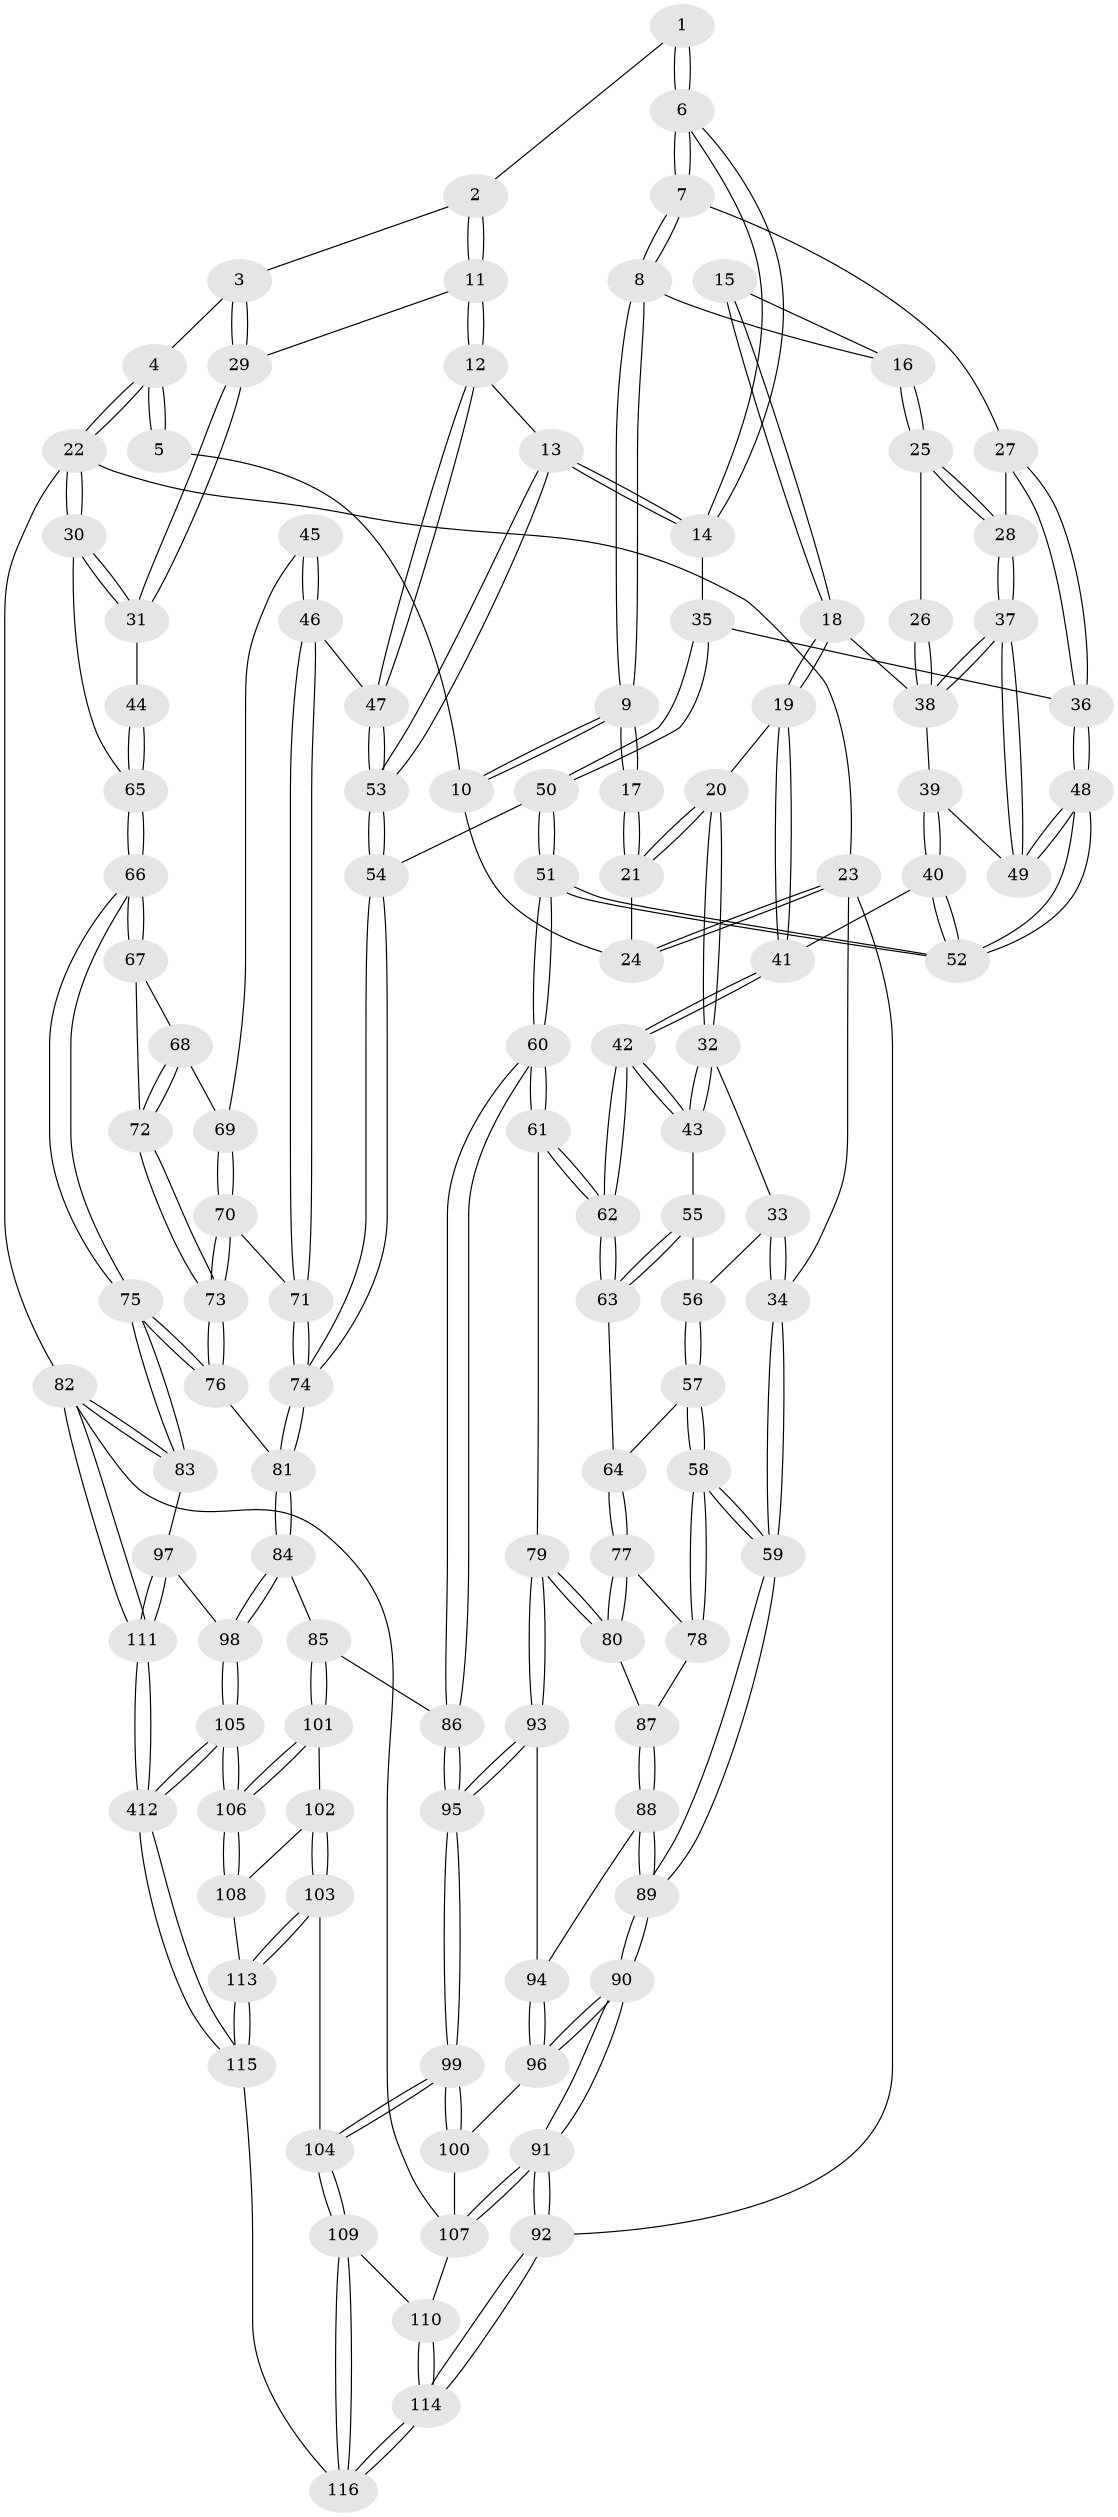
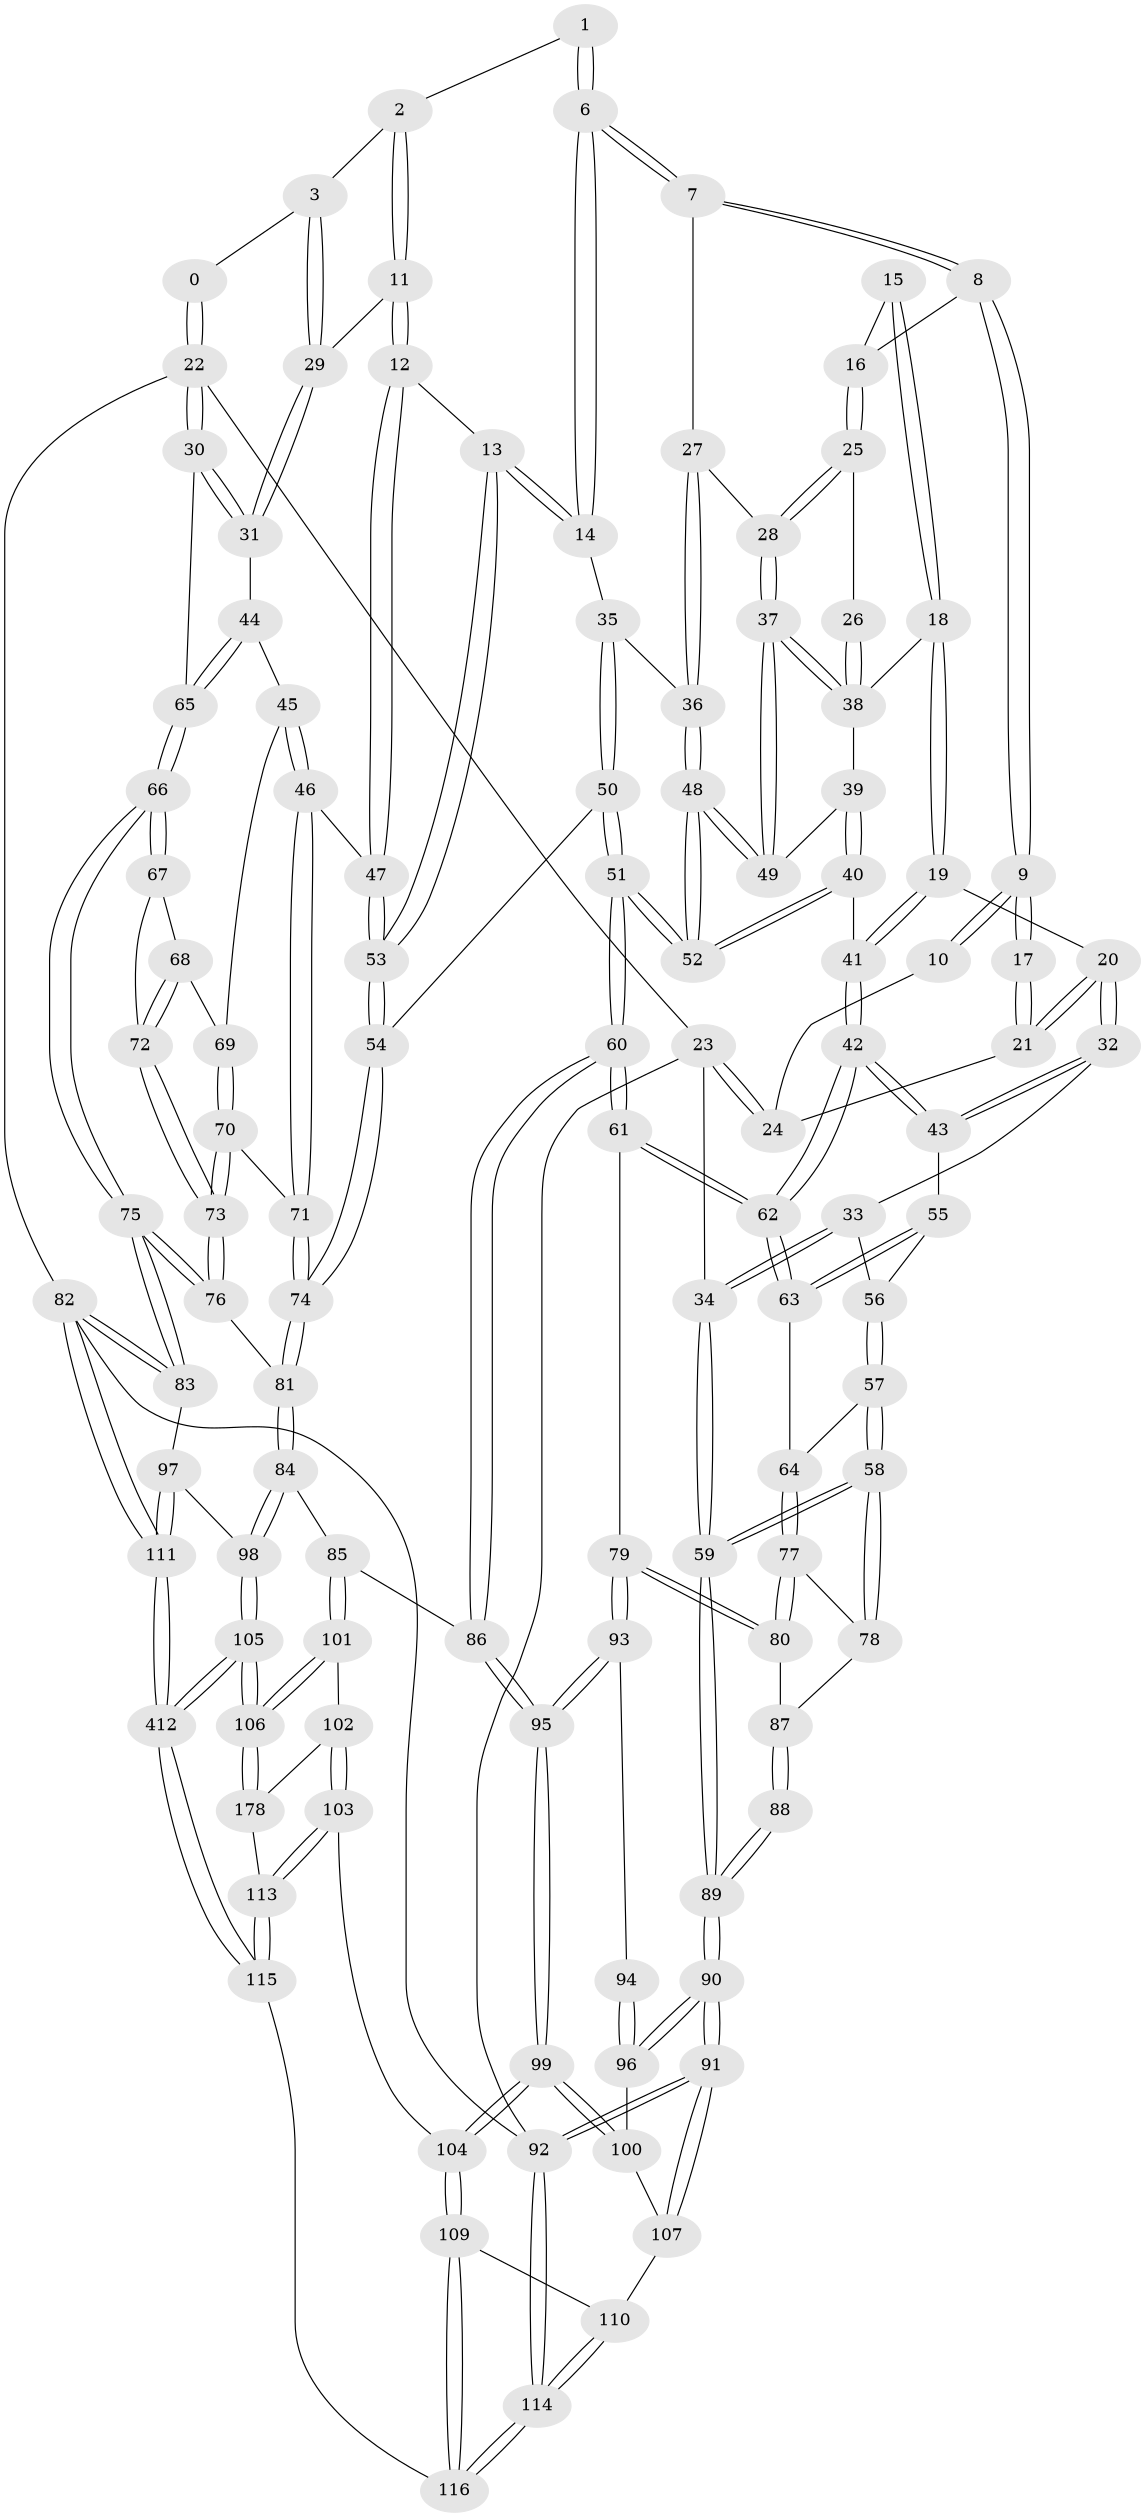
  graph {
    node [color=gray90 style=filled]
    1
    2
    6
    3
    11
    7
    14
-   4
+   4 [label=0]
    29
    12
-   5
    22
    31
    10
    23
    30
    82
    24
    8
    27
    35
    9
    16
    28
    36
    17
    25
    21
    13
    47
    53
    54
    50
    15
    18
    19
    38
    26
    20
    41
    32
    42
    33
    43
    34
    92
    65
    83
    111
    59
    114
    37
    39
    48
    49
    44
    66
    45
    56
    55
    57
    89
    51
    52
    40
    62
    63
    46
    69
    71
    70
    74
    60
    61
    86
    81
    64
    58
    78
    77
    87
    90
    79
    95
    80
    93
    67
    75
    68
    72
    76
    73
    84
    97
    88
    94
    85
    98
    n99 [label=412]
    101
    105
    102
    106
    99
    96
    91
    107
    100
    110
    116
    104
    109
    103
-   108
+   108 [label=178]
    113
    115
    1 -- 2
    1 -- 6
    1 -- 6
    2 -- 3
    2 -- 11
    2 -- 11
    6 -- 7
    6 -- 7
    6 -- 14
    6 -- 14
    3 -- 4
    3 -- 29
    3 -- 29
    11 -- 29
    11 -- 12
    11 -- 12
    7 -- 8
    7 -- 8
    7 -- 27
    14 -- 35
-   4 -- 5
-   4 -- 5
    4 -- 22
    4 -- 22
    29 -- 31
    29 -- 31
    12 -- 13
    12 -- 47
    12 -- 47
-   5 -- 10
    22 -- 23
    22 -- 30
    22 -- 30
    22 -- 82
    31 -- 44
    10 -- 24
    23 -- 24
    23 -- 24
    23 -- 34
    23 -- 92
    30 -- 31
    30 -- 31
    30 -- 65
-   82 -- 107
+   82 -- 92
    82 -- 83
    82 -- 83
    82 -- 111
    82 -- 111
    8 -- 9
    8 -- 9
    8 -- 16
    27 -- 28
    27 -- 36
    27 -- 36
    35 -- 36
    35 -- 50
    35 -- 50
    9 -- 10
    9 -- 10
    9 -- 17
    9 -- 17
    16 -- 25
    16 -- 25
    28 -- 37
    28 -- 37
    36 -- 48
    36 -- 48
    17 -- 21
    17 -- 21
    25 -- 28
    25 -- 28
    25 -- 26
    21 -- 24
    13 -- 14
    13 -- 14
    13 -- 53
    13 -- 53
    47 -- 53
    47 -- 53
    53 -- 54
    53 -- 54
    54 -- 74
    54 -- 74
    50 -- 54
    50 -- 51
    50 -- 51
    15 -- 16
    15 -- 18
    15 -- 18
    18 -- 19
    18 -- 19
    18 -- 38
    19 -- 20
    19 -- 41
    19 -- 41
    38 -- 39
    26 -- 38
    26 -- 38
    20 -- 21
    20 -- 21
    20 -- 32
    20 -- 32
    41 -- 42
    41 -- 42
    32 -- 33
    32 -- 43
    32 -- 43
    42 -- 43
    42 -- 43
    42 -- 62
    42 -- 62
    33 -- 34
    33 -- 34
    33 -- 56
    43 -- 55
    34 -- 59
    34 -- 59
    92 -- 114
    92 -- 114
    65 -- 66
    65 -- 66
    83 -- 97
    111 -- n99
    111 -- n99
    59 -- 89
    59 -- 89
    114 -- 116
    114 -- 116
    37 -- 38
    37 -- 38
    37 -- 49
    37 -- 49
    39 -- 49
    39 -- 40
    39 -- 40
    48 -- 49
    48 -- 49
    48 -- 52
    48 -- 52
    44 -- 65
    44 -- 65
+   44 -- 45
    66 -- 67
    66 -- 67
    66 -- 75
    66 -- 75
    45 -- 46
    45 -- 46
    45 -- 69
    56 -- 57
    56 -- 57
    55 -- 56
    55 -- 63
    55 -- 63
    57 -- 64
    57 -- 58
    57 -- 58
    89 -- 90
    89 -- 90
    51 -- 52
    51 -- 52
    51 -- 60
    51 -- 60
    40 -- 41
    40 -- 52
    40 -- 52
    62 -- 63
    62 -- 63
    63 -- 64
    46 -- 47
    46 -- 71
    46 -- 71
    69 -- 70
    69 -- 70
    71 -- 74
    71 -- 74
    70 -- 71
    70 -- 73
    70 -- 73
    74 -- 81
    74 -- 81
    60 -- 61
    60 -- 61
    60 -- 86
    60 -- 86
    61 -- 62
    61 -- 62
    61 -- 79
    86 -- 95
    86 -- 95
    81 -- 84
    81 -- 84
    64 -- 77
    64 -- 77
    58 -- 59
    58 -- 59
    58 -- 78
    58 -- 78
    78 -- 87
    77 -- 78
    77 -- 80
    77 -- 80
    87 -- 88
    87 -- 88
    90 -- 96
    90 -- 96
    90 -- 91
    90 -- 91
    79 -- 80
    79 -- 80
    79 -- 93
    79 -- 93
    95 -- 99
    95 -- 99
    80 -- 87
    93 -- 95
    93 -- 95
    93 -- 94
    67 -- 68
    67 -- 72
    75 -- 83
    75 -- 83
    75 -- 76
    75 -- 76
    68 -- 69
    68 -- 72
    68 -- 72
    72 -- 73
    72 -- 73
    76 -- 81
    73 -- 76
    73 -- 76
    84 -- 85
    84 -- 98
    84 -- 98
    97 -- 111
    97 -- 111
    97 -- 98
    88 -- 89
    88 -- 89
-   88 -- 94
    94 -- 96
    94 -- 96
    85 -- 86
    85 -- 101
    85 -- 101
    98 -- 105
    98 -- 105
    n99 -- 115
    n99 -- 115
    101 -- 102
    101 -- 106
    101 -- 106
    105 -- n99
    105 -- n99
    105 -- 106
    105 -- 106
    102 -- 103
    102 -- 103
    102 -- 108
    106 -- 108
    106 -- 108
    99 -- 100
    99 -- 100
    99 -- 104
    99 -- 104
    96 -- 100
    91 -- 92
    91 -- 92
    91 -- 107
    91 -- 107
    107 -- 110
    100 -- 107
    110 -- 114
    110 -- 114
    104 -- 109
    104 -- 109
    109 -- 110
    109 -- 116
    109 -- 116
    103 -- 104
    103 -- 113
    103 -- 113
    108 -- 113
    113 -- 115
    113 -- 115
    115 -- 116
  }
